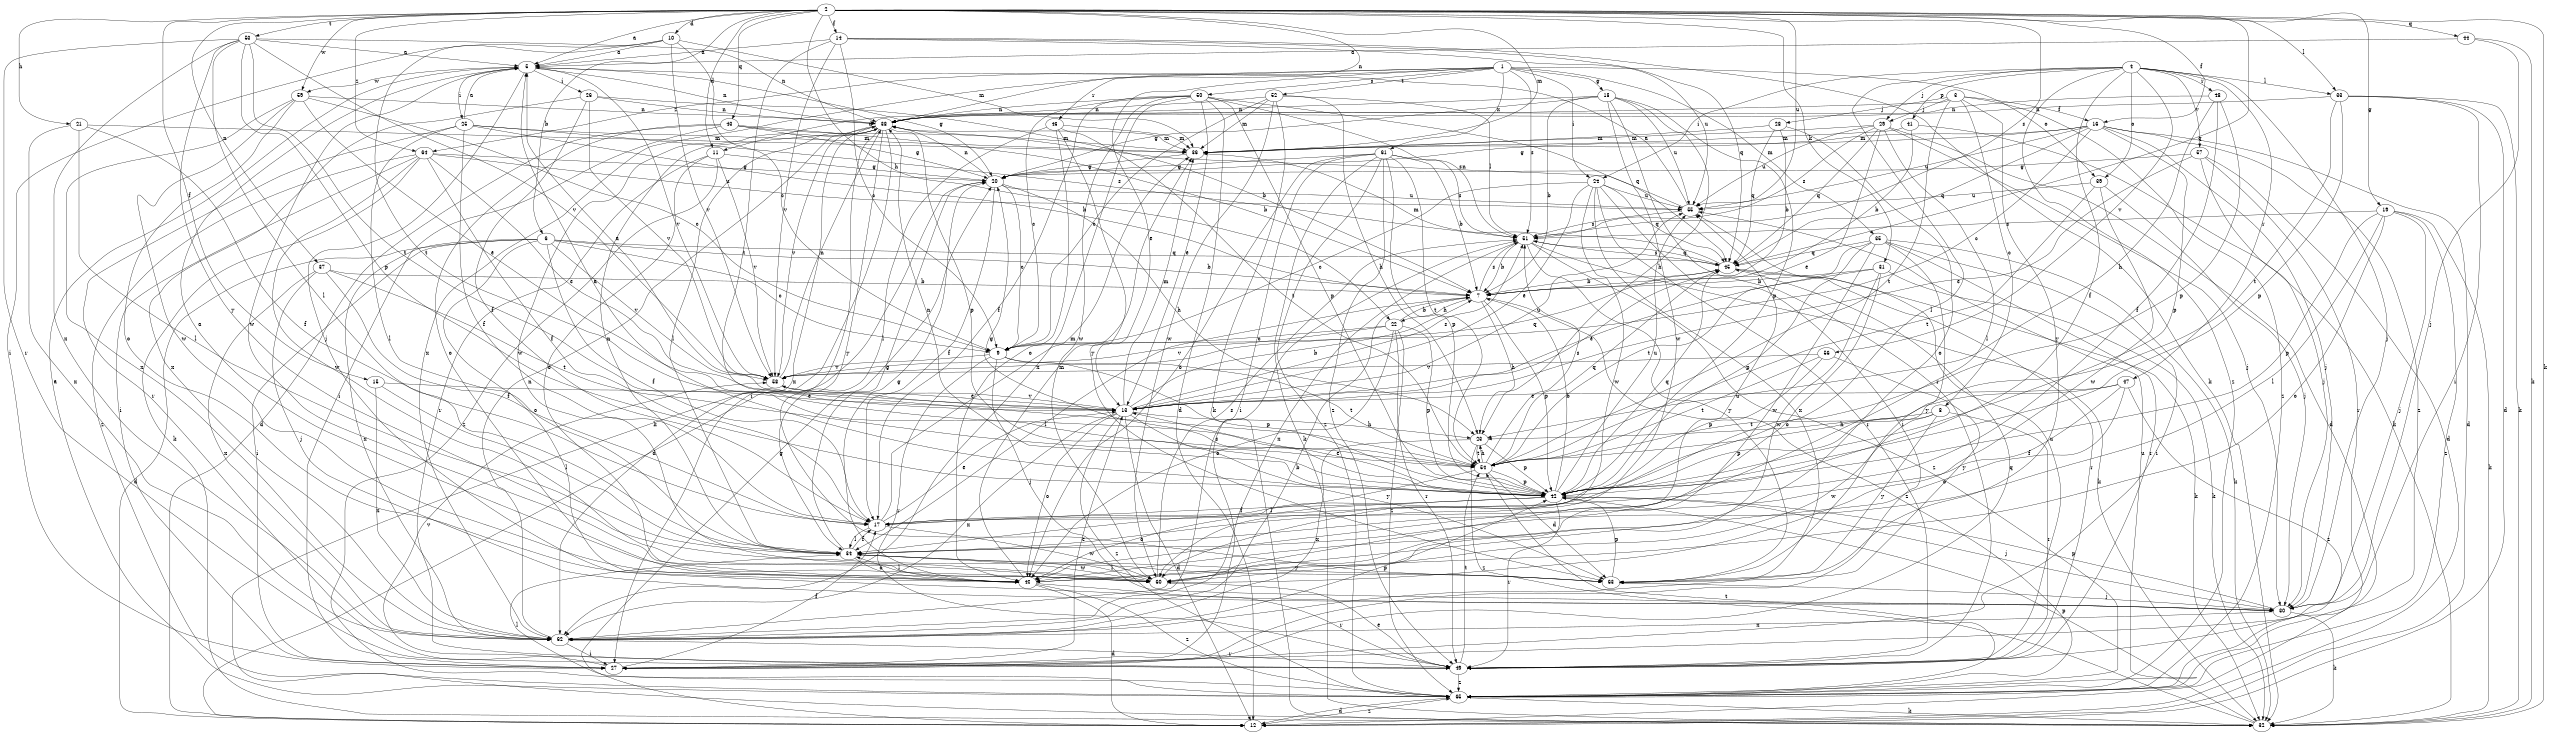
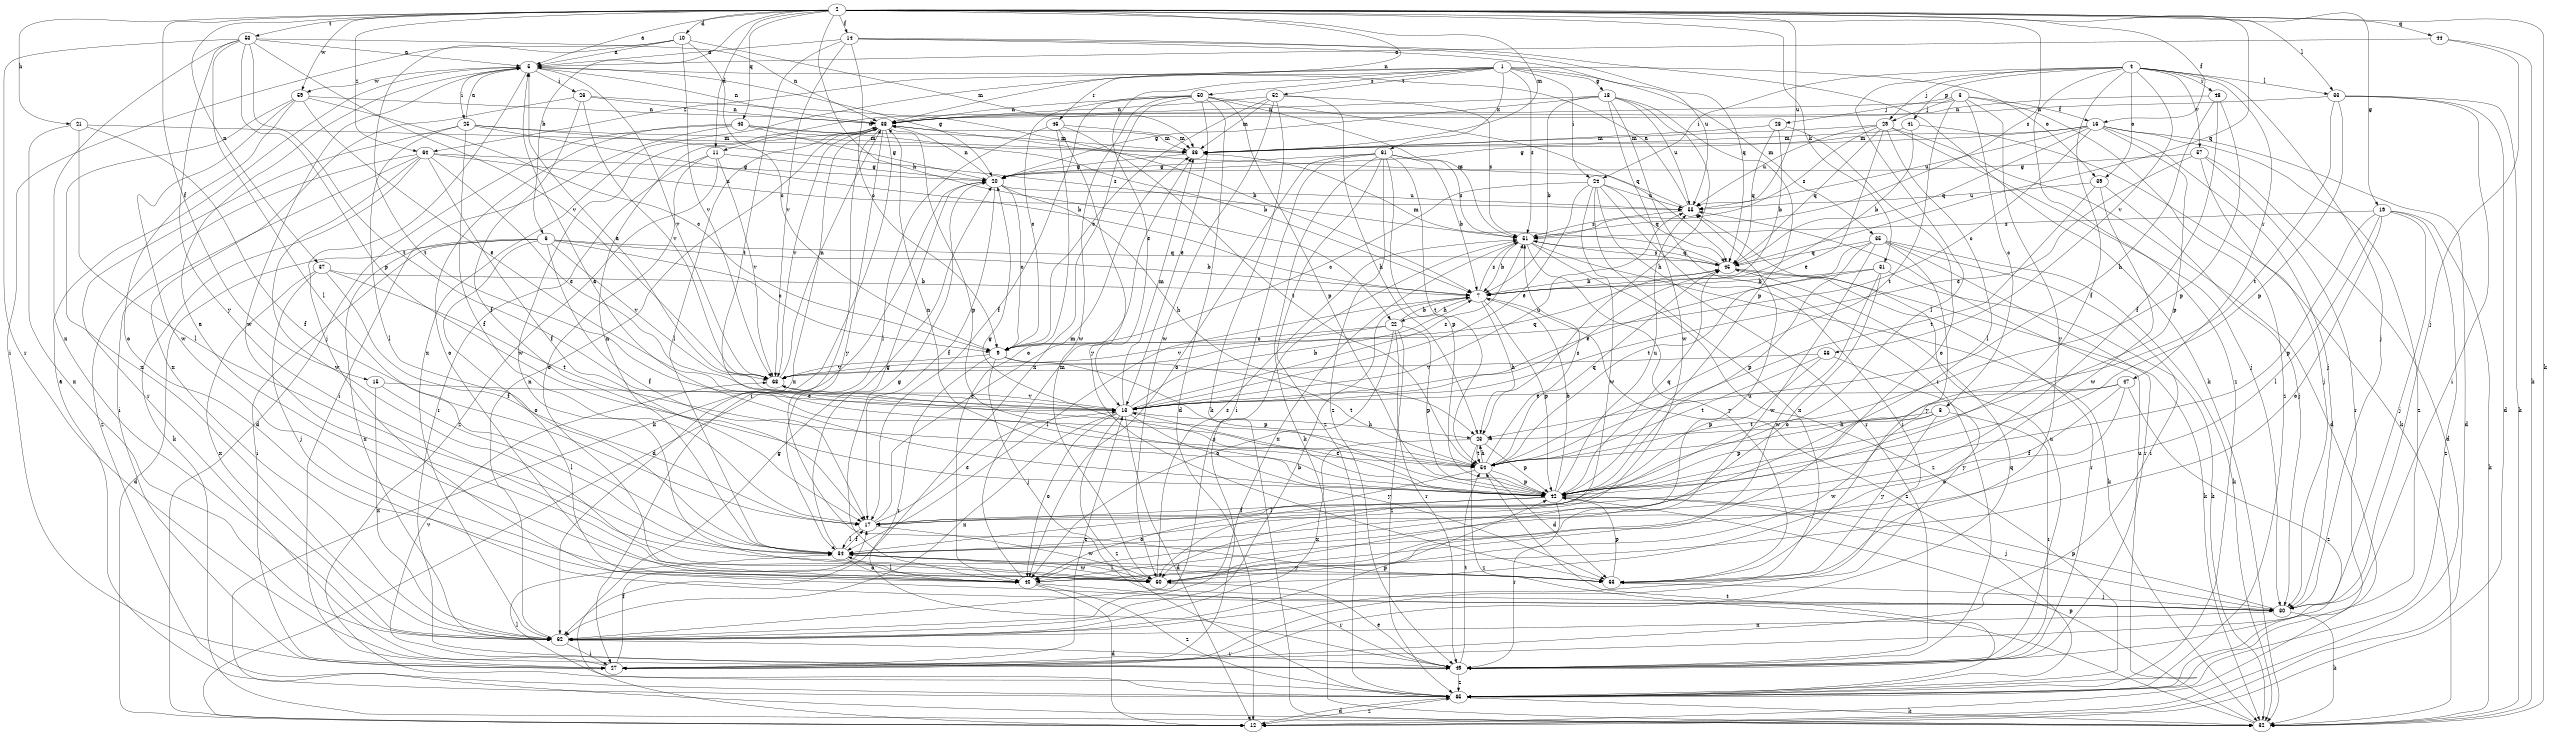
  strict digraph {
    2
    5
    10
    14
    44
    53
    55
    6
    22
    31
    37
    43
    45
    51
    16
    59
    11
    33
    15
    64
    21
    19
    36
    38
    32
    25
    60
    26
    20
-   58
+   58 [label=68]
    30
    9
    27
    54
    62
    63
    34
    49
    42
    7
    12
    40
    17
    65
    13
    23
    18
    28
    41
    61
    3
    8
    29
    24
    50
    52
    57
    1
    35
    39
    46
    47
    4
    48
    56
    2 -> 5 [label=a]
    2 -> 10 [label=d]
    2 -> 14 [label=f]
    2 -> 44 [label=q]
    2 -> 53 [label=t]
    2 -> 55 [label=u]
    2 -> 6 [label=b]
    2 -> 22 [label=h]
    2 -> 31 [label=k]
    2 -> 37 [label=n]
    2 -> 43 [label=q]
    2 -> 45 [label=q]
    2 -> 51 [label=s]
    2 -> 16 [label=f]
    2 -> 59 [label=w]
    2 -> 11 [label=d]
    2 -> 33 [label=l]
    2 -> 15 [label=f]
    2 -> 64 [label=z]
    2 -> 21 [label=h]
    2 -> 19 [label=g]
    2 -> 36 [label=m]
    2 -> 38 [label=n]
    2 -> 32 [label=k]
    5 -> 59 [label=w]
    5 -> 38 [label=n]
    5 -> 25 [label=i]
    5 -> 60 [label=w]
    5 -> 26 [label=i]
    5 -> 20 [label=g]
    5 -> 58 [label=v]
    5 -> 30 [label=j]
    10 -> 5 [label=a]
    10 -> 36 [label=m]
    10 -> 58 [label=v]
    10 -> 9 [label=c]
    10 -> 27 [label=i]
    10 -> 54 [label=t]
    14 -> 5 [label=a]
    14 -> 55 [label=u]
    14 -> 45 [label=q]
    14 -> 32 [label=k]
    14 -> 58 [label=v]
    14 -> 9 [label=c]
    14 -> 54 [label=t]
    44 -> 5 [label=a]
    44 -> 32 [label=k]
    44 -> 30 [label=j]
    53 -> 5 [label=a]
    53 -> 38 [label=n]
    53 -> 58 [label=v]
    53 -> 54 [label=t]
    53 -> 62 [label=x]
    53 -> 63 [label=y]
    53 -> 34 [label=l]
    53 -> 49 [label=r]
    53 -> 42 [label=p]
    55 -> 5 [label=a]
    55 -> 51 [label=s]
    55 -> 38 [label=n]
    6 -> 45 [label=q]
    6 -> 58 [label=v]
    6 -> 9 [label=c]
    6 -> 27 [label=i]
    6 -> 62 [label=x]
    6 -> 7 [label=b]
    6 -> 12 [label=d]
    6 -> 40 [label=o]
    6 -> 17 [label=f]
    22 -> 58 [label=v]
    22 -> 9 [label=c]
    22 -> 49 [label=r]
    22 -> 42 [label=p]
    22 -> 7 [label=b]
    22 -> 40 [label=o]
    22 -> 65 [label=z]
    31 -> 32 [label=k]
    31 -> 60 [label=w]
    31 -> 7 [label=b]
    31 -> 40 [label=o]
    31 -> 13 [label=e]
    37 -> 30 [label=j]
    37 -> 54 [label=t]
    37 -> 62 [label=x]
    37 -> 7 [label=b]
    37 -> 17 [label=f]
    43 -> 36 [label=m]
    43 -> 20 [label=g]
    43 -> 27 [label=i]
    43 -> 7 [label=b]
    43 -> 12 [label=d]
    43 -> 40 [label=o]
    45 -> 51 [label=s]
    45 -> 36 [label=m]
    45 -> 32 [label=k]
    45 -> 49 [label=r]
    45 -> 7 [label=b]
    51 -> 45 [label=q]
    51 -> 32 [label=k]
    51 -> 62 [label=x]
    51 -> 63 [label=y]
    51 -> 7 [label=b]
    51 -> 65 [label=z]
    16 -> 55 [label=u]
    16 -> 45 [label=q]
    16 -> 36 [label=m]
    16 -> 20 [label=g]
    16 -> 30 [label=j]
    16 -> 9 [label=c]
    16 -> 42 [label=p]
    16 -> 12 [label=d]
    16 -> 65 [label=z]
    59 -> 38 [label=n]
    59 -> 60 [label=w]
    59 -> 9 [label=c]
    59 -> 62 [label=x]
    59 -> 40 [label=o]
    59 -> 13 [label=e]
    11 -> 20 [label=g]
    11 -> 58 [label=v]
    11 -> 49 [label=r]
    11 -> 40 [label=o]
    11 -> 65 [label=z]
    33 -> 38 [label=n]
    33 -> 32 [label=k]
    33 -> 27 [label=i]
    33 -> 54 [label=t]
    33 -> 42 [label=p]
    33 -> 12 [label=d]
    15 -> 62 [label=x]
    15 -> 34 [label=l]
    15 -> 13 [label=e]
    64 -> 55 [label=u]
    64 -> 32 [label=k]
    64 -> 60 [label=w]
    64 -> 20 [label=g]
    64 -> 27 [label=i]
    64 -> 17 [label=f]
    64 -> 65 [label=z]
    64 -> 13 [label=e]
    21 -> 36 [label=m]
    21 -> 62 [label=x]
    21 -> 34 [label=l]
    21 -> 17 [label=f]
    19 -> 51 [label=s]
    19 -> 32 [label=k]
    19 -> 30 [label=j]
    19 -> 34 [label=l]
    19 -> 42 [label=p]
    19 -> 40 [label=o]
    19 -> 65 [label=z]
    36 -> 20 [label=g]
    38 -> 36 [label=m]
    38 -> 32 [label=k]
    38 -> 60 [label=w]
    38 -> 58 [label=v]
    38 -> 27 [label=i]
    38 -> 62 [label=x]
    38 -> 63 [label=y]
    38 -> 34 [label=l]
    38 -> 42 [label=p]
    32 -> 54 [label=t]
    32 -> 42 [label=p]
    25 -> 5 [label=a]
    25 -> 51 [label=s]
    25 -> 36 [label=m]
    25 -> 34 [label=l]
    25 -> 49 [label=r]
    25 -> 7 [label=b]
    25 -> 17 [label=f]
    60 -> 5 [label=a]
    60 -> 55 [label=u]
    60 -> 51 [label=s]
    60 -> 34 [label=l]
    60 -> 49 [label=e]
    26 -> 38 [label=n]
    26 -> 58 [label=v]
    26 -> 62 [label=x]
    26 -> 7 [label=b]
    26 -> 17 [label=f]
    20 -> 55 [label=u]
    20 -> 38 [label=n]
    20 -> 9 [label=c]
    20 -> 12 [label=d]
    20 -> 17 [label=f]
    20 -> 23 [label=h]
    58 -> 45 [label=q]
    58 -> 38 [label=n]
    58 -> 13 [label=e]
    30 -> 32 [label=k]
    30 -> 62 [label=x]
    30 -> 42 [label=p]
    9 -> 58 [label=v]
    9 -> 30 [label=j]
    9 -> 54 [label=t]
    9 -> 49 [label=r]
    9 -> 42 [label=p]
    27 -> 45 [label=q]
    27 -> 58 [label=v]
    27 -> 17 [label=f]
    27 -> 13 [label=e]
    54 -> 45 [label=q]
    54 -> 51 [label=s]
    54 -> 63 [label=d]
    54 -> 34 [label=l]
    54 -> 42 [label=p]
    54 -> 23 [label=h]
    62 -> 51 [label=s]
    62 -> 38 [label=n]
    62 -> 27 [label=i]
    62 -> 49 [label=r]
    62 -> 42 [label=p]
    62 -> 7 [label=b]
    63 -> 30 [label=j]
    63 -> 42 [label=p]
    34 -> 38 [label=n]
    34 -> 60 [label=w]
    34 -> 20 [label=g]
    34 -> 63 [label=y]
    34 -> 40 [label=o]
    34 -> 17 [label=f]
    49 -> 55 [label=u]
    49 -> 54 [label=t]
    49 -> 65 [label=z]
    42 -> 5 [label=a]
    42 -> 55 [label=u]
    42 -> 45 [label=q]
    42 -> 38 [label=n]
    42 -> 20 [label=g]
    42 -> 30 [label=j]
    42 -> 49 [label=r]
    42 -> 7 [label=b]
    42 -> 40 [label=o]
    42 -> 17 [label=f]
    42 -> 13 [label=e]
    7 -> 22 [label=h]
    7 -> 51 [label=s]
    7 -> 34 [label=l]
    7 -> 42 [label=p]
    7 -> 65 [label=z]
    7 -> 23 [label=h]
    12 -> 20 [label=g]
    12 -> 65 [label=z]
    40 -> 36 [label=m]
    40 -> 20 [label=g]
    40 -> 34 [label=l]
    40 -> 49 [label=r]
    40 -> 12 [label=d]
    40 -> 65 [label=z]
    17 -> 36 [label=m]
    17 -> 60 [label=w]
    17 -> 34 [label=l]
    17 -> 13 [label=e]
    65 -> 5 [label=a]
    65 -> 55 [label=u]
    65 -> 32 [label=k]
    65 -> 34 [label=l]
    65 -> 12 [label=d]
    13 -> 5 [label=a]
    13 -> 55 [label=u]
    13 -> 51 [label=s]
    13 -> 36 [label=m]
    13 -> 58 [label=v]
    13 -> 62 [label=x]
    13 -> 63 [label=y]
    13 -> 7 [label=b]
    13 -> 12 [label=d]
    13 -> 40 [label=o]
    13 -> 65 [label=z]
    13 -> 23 [label=h]
    23 -> 54 [label=t]
    23 -> 62 [label=x]
    23 -> 42 [label=p]
    23 -> 65 [label=z]
    18 -> 55 [label=u]
    18 -> 38 [label=n]
    18 -> 60 [label=w]
    18 -> 20 [label=g]
    18 -> 49 [label=r]
    18 -> 42 [label=p]
    18 -> 7 [label=b]
    18 -> 23 [label=h]
    28 -> 45 [label=q]
    28 -> 36 [label=m]
    28 -> 7 [label=b]
    28 -> 40 [label=o]
    41 -> 36 [label=m]
    41 -> 32 [label=k]
    41 -> 7 [label=b]
    61 -> 51 [label=s]
    61 -> 32 [label=k]
    61 -> 20 [label=g]
    61 -> 27 [label=i]
    61 -> 54 [label=t]
    61 -> 49 [label=z]
    61 -> 42 [label=p]
    61 -> 7 [label=b]
    61 -> 40 [label=o]
    61 -> 65 [label=z]
    3 -> 16 [label=f]
    3 -> 11 [label=d]
    3 -> 54 [label=t]
    3 -> 63 [label=y]
    3 -> 65 [label=z]
    3 -> 28 [label=j]
    3 -> 8 [label=c]
    3 -> 29 [label=j]
    8 -> 60 [label=w]
    8 -> 63 [label=y]
    8 -> 49 [label=r]
    8 -> 42 [label=p]
    8 -> 23 [label=h]
    29 -> 55 [label=u]
    29 -> 45 [label=q]
    29 -> 51 [label=s]
    29 -> 36 [label=m]
    29 -> 30 [label=j]
    29 -> 34 [label=l]
    29 -> 12 [label=d]
    29 -> 13 [label=e]
    24 -> 55 [label=u]
    24 -> 45 [label=q]
    24 -> 60 [label=w]
    24 -> 9 [label=c]
    24 -> 27 [label=i]
    24 -> 62 [label=x]
    24 -> 49 [label=r]
    24 -> 13 [label=e]
    50 -> 45 [label=q]
    50 -> 51 [label=s]
    50 -> 38 [label=n]
    50 -> 60 [label=w]
    50 -> 9 [label=c]
    50 -> 62 [label=x]
    50 -> 42 [label=p]
    50 -> 12 [label=d]
    50 -> 17 [label=f]
    50 -> 13 [label=e]
-   52 -> 51 [label=l]
+   52 -> 51 [label=s]
    52 -> 36 [label=m]
    52 -> 38 [label=n]
    52 -> 32 [label=k]
    52 -> 60 [label=w]
    52 -> 9 [label=c]
    52 -> 23 [label=h]
    57 -> 20 [label=g]
    57 -> 30 [label=j]
    57 -> 49 [label=r]
    57 -> 12 [label=d]
    57 -> 13 [label=e]
    1 -> 51 [label=s]
    1 -> 64 [label=z]
    1 -> 62 [label=x]
    1 -> 13 [label=e]
    1 -> 18 [label=g]
    1 -> 61 [label=x]
    1 -> 24 [label=i]
    1 -> 50 [label=s]
    1 -> 52 [label=t]
    1 -> 35 [label=m]
    1 -> 39 [label=o]
    1 -> 46 [label=r]
    35 -> 45 [label=q]
    35 -> 32 [label=k]
    35 -> 60 [label=w]
    35 -> 27 [label=i]
    35 -> 54 [label=t]
    35 -> 63 [label=y]
    35 -> 49 [label=r]
    35 -> 42 [label=p]
    39 -> 55 [label=u]
    39 -> 60 [label=w]
    39 -> 30 [label=j]
    39 -> 54 [label=t]
    46 -> 36 [label=m]
    46 -> 54 [label=t]
    46 -> 63 [label=y]
    46 -> 34 [label=l]
    46 -> 40 [label=o]
    47 -> 54 [label=t]
    47 -> 40 [label=o]
    47 -> 17 [label=f]
    47 -> 65 [label=z]
    47 -> 13 [label=e]
    4 -> 33 [label=l]
    4 -> 30 [label=j]
    4 -> 34 [label=l]
    4 -> 17 [label=f]
    4 -> 65 [label=z]
    4 -> 41 [label=p]
    4 -> 29 [label=j]
    4 -> 24 [label=i]
    4 -> 57 [label=v]
    4 -> 39 [label=o]
    4 -> 47 [label=r]
    4 -> 48 [label=r]
    4 -> 56 [label=v]
    48 -> 38 [label=n]
    48 -> 42 [label=p]
    48 -> 17 [label=f]
    48 -> 23 [label=h]
    56 -> 58 [label=v]
    56 -> 54 [label=t]
    56 -> 63 [label=y]
    56 -> 42 [label=p]
  }
